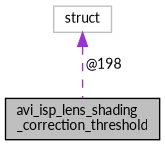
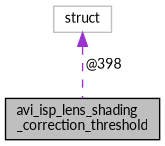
  digraph {
    fontname=Lato
    node [fontname=Lato fontsize=10 shape=record style=filled]
    n1 [color=black fillcolor=grey75 fontcolor=black height=0.2 label="avi_isp_lens_shading\l_correction_threshold" width=0.4]
    n2 [color=grey75 fillcolor=white height=0.2 label=struct width=0.4]
-   n2 -> n1 [color=darkorchid3 dir=back fontname=Lato fontsize=10 label=" @198" labelfontname=FreeSans labelfontsize=10 style=dashed]
+   n2 -> n1 [color=darkorchid3 dir=back fontname=Lato fontsize=10 label=" @398" labelfontname=FreeSans labelfontsize=10 style=dashed]
  }
